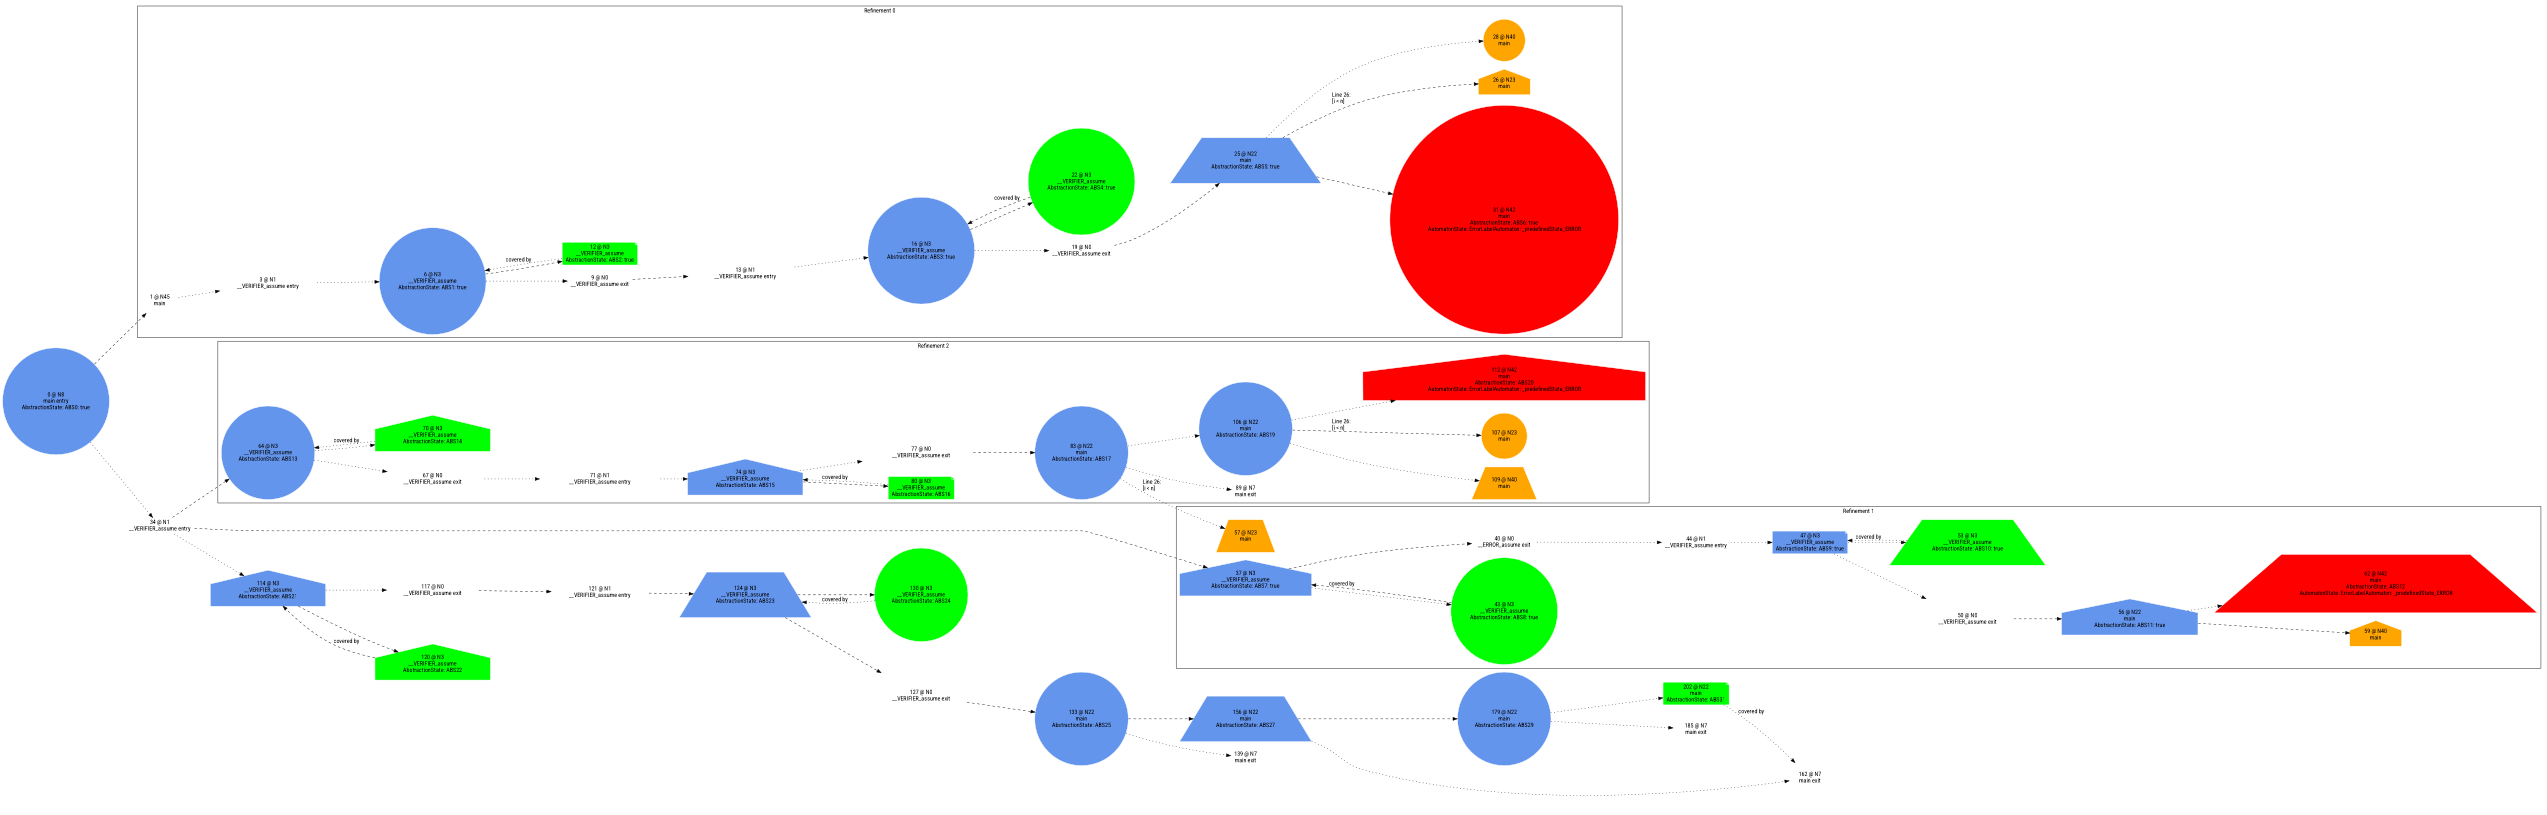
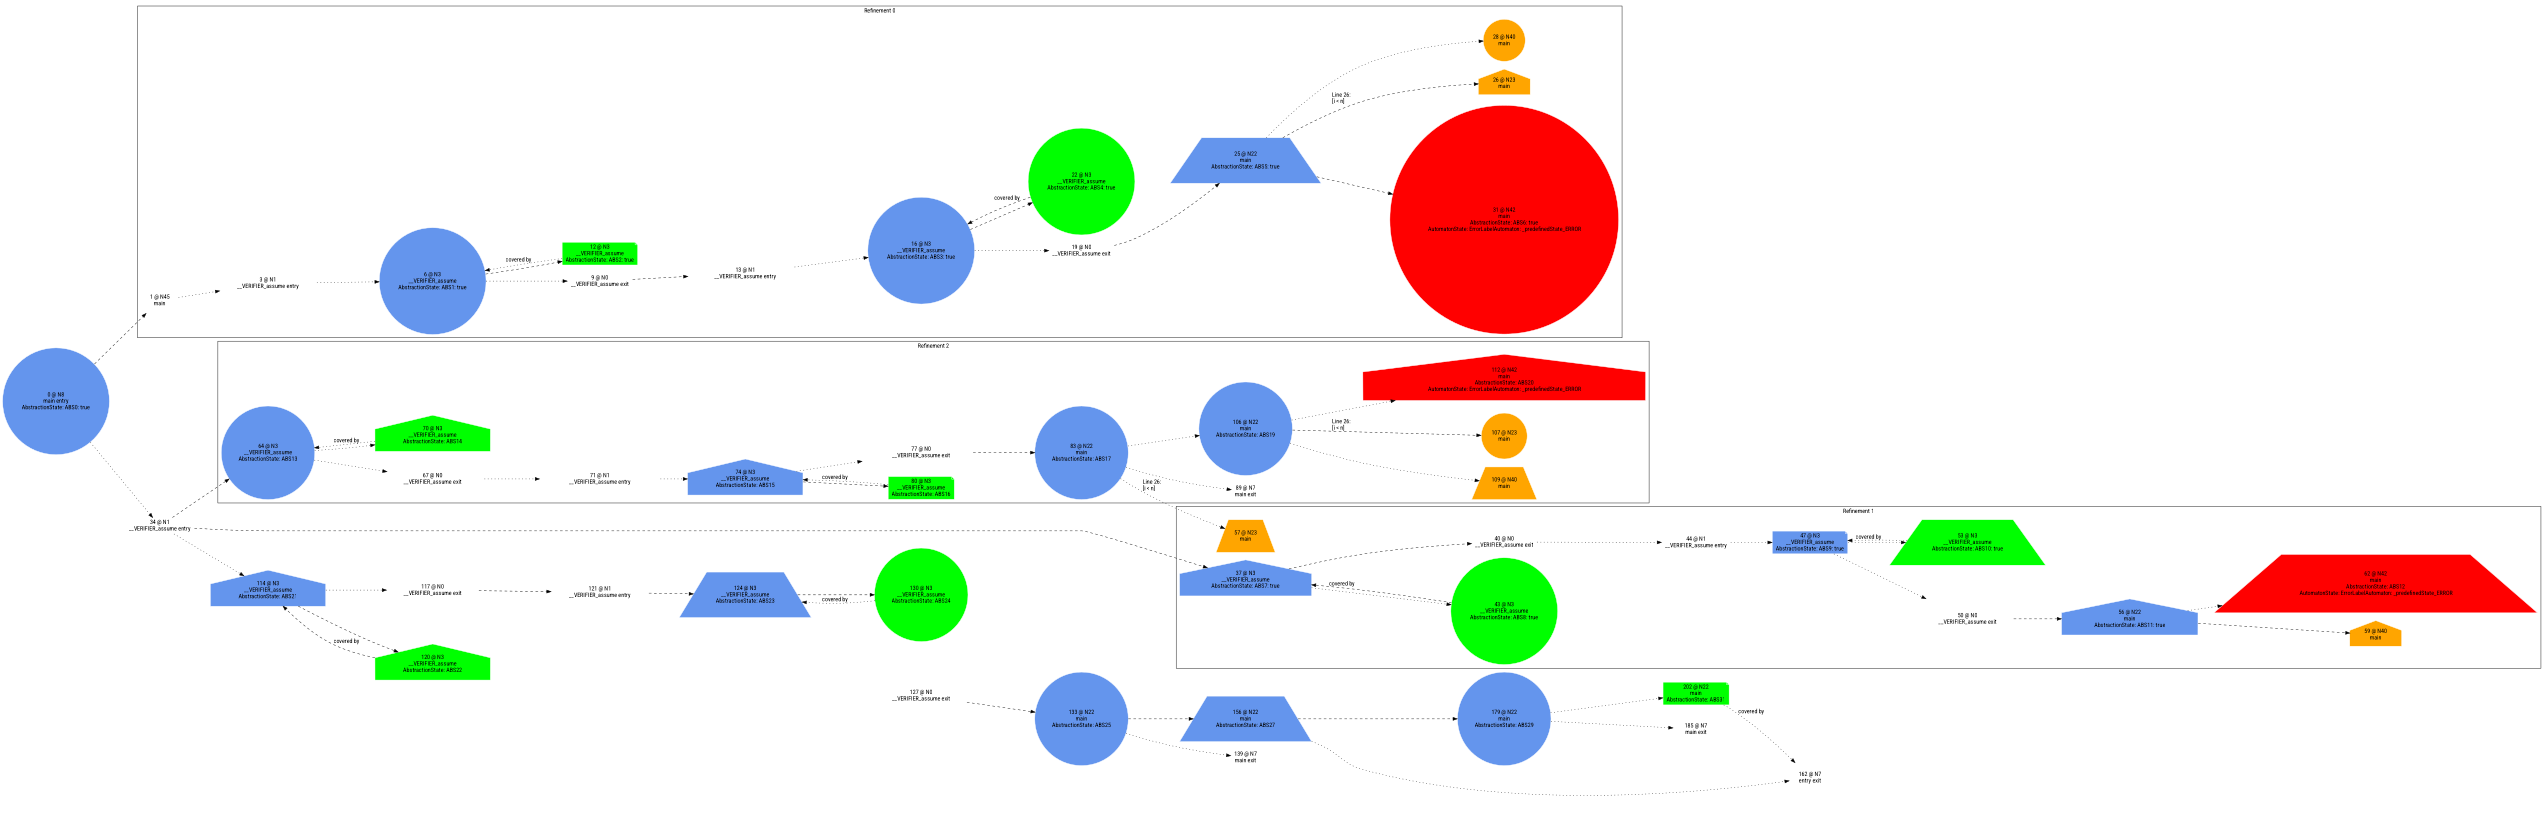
  digraph {
    fontname="Roboto Condensed"
    rankdir=LR
    node [color=white fontname="Roboto Condensed" shape=circle style=filled]
    edge [fontname="Roboto Condensed" style=dotted]
    n1 [label="1 @ N45\nmain\n"]
    n2 [label="3 @ N1\n__VERIFIER_assume entry\n"]
    n3 [fillcolor=cornflowerblue label="6 @ N3\n__VERIFIER_assume\nAbstractionState: ABS1: true\n"]
    n4 [label="9 @ N0\n__VERIFIER_assume exit\n" shape=note]
    n5 [fillcolor=green label="12 @ N3\n__VERIFIER_assume\nAbstractionState: ABS2: true\n" shape=note]
    n6 [label="13 @ N1\n__VERIFIER_assume entry\n" shape=trapezium]
    n7 [fillcolor=cornflowerblue label="16 @ N3\n__VERIFIER_assume\nAbstractionState: ABS3: true\n"]
    n8 [label="19 @ N0\n__VERIFIER_assume exit\n" shape=note]
    n9 [fillcolor=green label="22 @ N3\n__VERIFIER_assume\nAbstractionState: ABS4: true\n"]
    n10 [fillcolor=cornflowerblue label="25 @ N22\nmain\nAbstractionState: ABS5: true\n" shape=trapezium]
    n11 [fillcolor=red label="31 @ N42\nmain\nAbstractionState: ABS6: true\n AutomatonState: ErrorLabelAutomaton: _predefinedState_ERROR\n"]
    n12 [fillcolor=orange label="26 @ N23\nmain\n" shape=house]
    n13 [fillcolor=orange label="28 @ N40\nmain\n"]
    n14 [fillcolor=cornflowerblue label="37 @ N3\n__VERIFIER_assume\nAbstractionState: ABS7: true\n" shape=house]
    n15 [fillcolor=green label="43 @ N3\n__VERIFIER_assume\nAbstractionState: ABS8: true\n"]
-   n16 [label="40 @ N0\n__ERROR_assume exit\n" shape=note]
+   n16 [label="40 @ N0\n__VERIFIER_assume exit\n" shape=note]
    n17 [label="44 @ N1\n__VERIFIER_assume entry\n" shape=note]
    n18 [fillcolor=cornflowerblue label="47 @ N3\n__VERIFIER_assume\nAbstractionState: ABS9: true\n" shape=note]
    n19 [label="50 @ N0\n__VERIFIER_assume exit\n"]
    n20 [fillcolor=green label="53 @ N3\n__VERIFIER_assume\nAbstractionState: ABS10: true\n" shape=trapezium]
    n21 [fillcolor=cornflowerblue label="56 @ N22\nmain\nAbstractionState: ABS11: true\n" shape=house]
    n22 [fillcolor=orange label="59 @ N40\nmain\n" shape=house]
    n23 [fillcolor=red label="62 @ N42\nmain\nAbstractionState: ABS12\n AutomatonState: ErrorLabelAutomaton: _predefinedState_ERROR\n" shape=trapezium]
    n24 [fillcolor=orange label="57 @ N23\nmain\n" shape=trapezium]
    n25 [fillcolor=cornflowerblue label="64 @ N3\n__VERIFIER_assume\nAbstractionState: ABS13\n"]
    n26 [label="67 @ N0\n__VERIFIER_assume exit\n" shape=trapezium]
    n27 [fillcolor=green label="70 @ N3\n__VERIFIER_assume\nAbstractionState: ABS14\n" shape=house]
    n28 [label="71 @ N1\n__VERIFIER_assume entry\n" shape=house]
    n29 [fillcolor=cornflowerblue label="74 @ N3\n__VERIFIER_assume\nAbstractionState: ABS15\n" shape=house]
    n30 [fillcolor=green label="80 @ N3\n__VERIFIER_assume\nAbstractionState: ABS16\n" shape=note]
    n31 [label="77 @ N0\n__VERIFIER_assume exit\n" shape=trapezium]
    n32 [fillcolor=cornflowerblue label="83 @ N22\nmain\nAbstractionState: ABS17\n"]
    n33 [label="89 @ N7\nmain exit\n" shape=note]
    n34 [fillcolor=cornflowerblue label="106 @ N22\nmain\nAbstractionState: ABS19\n"]
    n35 [fillcolor=orange label="109 @ N40\nmain\n" shape=trapezium]
    n36 [fillcolor=orange label="107 @ N23\nmain\n"]
    n37 [fillcolor=red label="112 @ N42\nmain\nAbstractionState: ABS20\n AutomatonState: ErrorLabelAutomaton: _predefinedState_ERROR\n" shape=house]
    n38 [fillcolor=cornflowerblue label="0 @ N8\nmain entry\nAbstractionState: ABS0: true\n"]
    n39 [label="34 @ N1\n__VERIFIER_assume entry\n" shape=note]
    n40 [fillcolor=cornflowerblue label="114 @ N3\n__VERIFIER_assume\nAbstractionState: ABS21\n" shape=house]
    n41 [label="117 @ N0\n__VERIFIER_assume exit\n"]
    n42 [fillcolor=green label="120 @ N3\n__VERIFIER_assume\nAbstractionState: ABS22\n" shape=house]
    n43 [label="121 @ N1\n__VERIFIER_assume entry\n"]
    n44 [fillcolor=cornflowerblue label="124 @ N3\n__VERIFIER_assume\nAbstractionState: ABS23\n" shape=trapezium]
    n45 [fillcolor=green label="130 @ N3\n__VERIFIER_assume\nAbstractionState: ABS24\n"]
    n46 [label="127 @ N0\n__VERIFIER_assume exit\n"]
    n47 [fillcolor=cornflowerblue label="133 @ N22\nmain\nAbstractionState: ABS25\n"]
    n48 [fillcolor=cornflowerblue label="156 @ N22\nmain\nAbstractionState: ABS27\n" shape=trapezium]
    n49 [label="139 @ N7\nmain exit\n" shape=note]
    n50 [fillcolor=cornflowerblue label="179 @ N22\nmain\nAbstractionState: ABS29\n"]
-   n51 [label="162 @ N7\nmain exit\n"]
+   n51 [label="162 @ N7\nentry exit\n"]
    n52 [fillcolor=green label="202 @ N22\nmain\nAbstractionState: ABS31\n" shape=note]
    n53 [label="185 @ N7\nmain exit\n" shape=trapezium]
    subgraph cluster_1 {
      label="Refinement 0"
      n1
      n2
      n3
      n4
      n5
      n6
      n7
      n8
      n9
      n10
      n11
      n12
      n13
    }
    subgraph cluster_2 {
      label="Refinement 1"
      n14
      n15
      n16
      n17
      n18
      n19
      n20
      n21
      n22
      n23
      n24
    }
    subgraph cluster_3 {
      label="Refinement 2"
      n25
      n26
      n27
      n28
      n29
      n30
      n31
      n32
      n33
      n34
      n35
      n36
      n37
    }
    n1 -> n2
    n2 -> n3
    n3 -> n4
    n3 -> n5 [style=dashed]
    n4 -> n6 [style=dashed]
    n5 -> n3 [label="covered by" weight=0]
    n6 -> n7
    n7 -> n8
    n7 -> n9 [style=dashed]
    n8 -> n10 [style=dashed]
    n9 -> n7 [label="covered by" style=dashed weight=0]
    n10 -> n11 [style=dashed]
    n10 -> n12 [label="Line 26: \l[i < n]\l" style=dashed]
    n10 -> n13
    n14 -> n15
    n14 -> n16 [style=dashed]
    n15 -> n14 [label="covered by" style=dashed weight=0]
    n16 -> n17
    n17 -> n18
    n18 -> n19
    n18 -> n20
    n19 -> n21 [style=dashed]
    n20 -> n18 [label="covered by" weight=0]
    n21 -> n22 [style=dashed]
    n21 -> n23
    n25 -> n26
    n25 -> n27
    n26 -> n28
    n27 -> n25 [label="covered by" weight=0]
    n28 -> n29
    n29 -> n30 [style=dashed]
    n29 -> n31
    n30 -> n29 [label="covered by" weight=0]
    n31 -> n32 [style=dashed]
    n32 -> n24 [label="Line 26: \l[i < n]\l"]
    n32 -> n33
    n32 -> n34
    n34 -> n35
    n34 -> n36 [label="Line 26: \l[i < n]\l" style=dashed]
    n34 -> n37
    n38 -> n1 [style=dashed]
    n38 -> n39
    n39 -> n14 [style=dashed]
    n39 -> n25 [style=dashed]
    n39 -> n40
    n40 -> n41
    n40 -> n42 [style=dashed]
    n41 -> n43 [style=dashed]
    n42 -> n40 [label="covered by" style=dashed weight=0]
    n43 -> n44 [style=dashed]
    n44 -> n45 [style=dashed]
-   n44 -> n46 [style=dashed]
    n45 -> n44 [label="covered by" weight=0]
    n46 -> n47 [style=dashed]
    n47 -> n48 [style=dashed]
    n47 -> n49
    n48 -> n50 [style=dashed]
    n48 -> n51
    n50 -> n52
    n50 -> n53
    n52 -> n51 [label="covered by" weight=0]
  }
